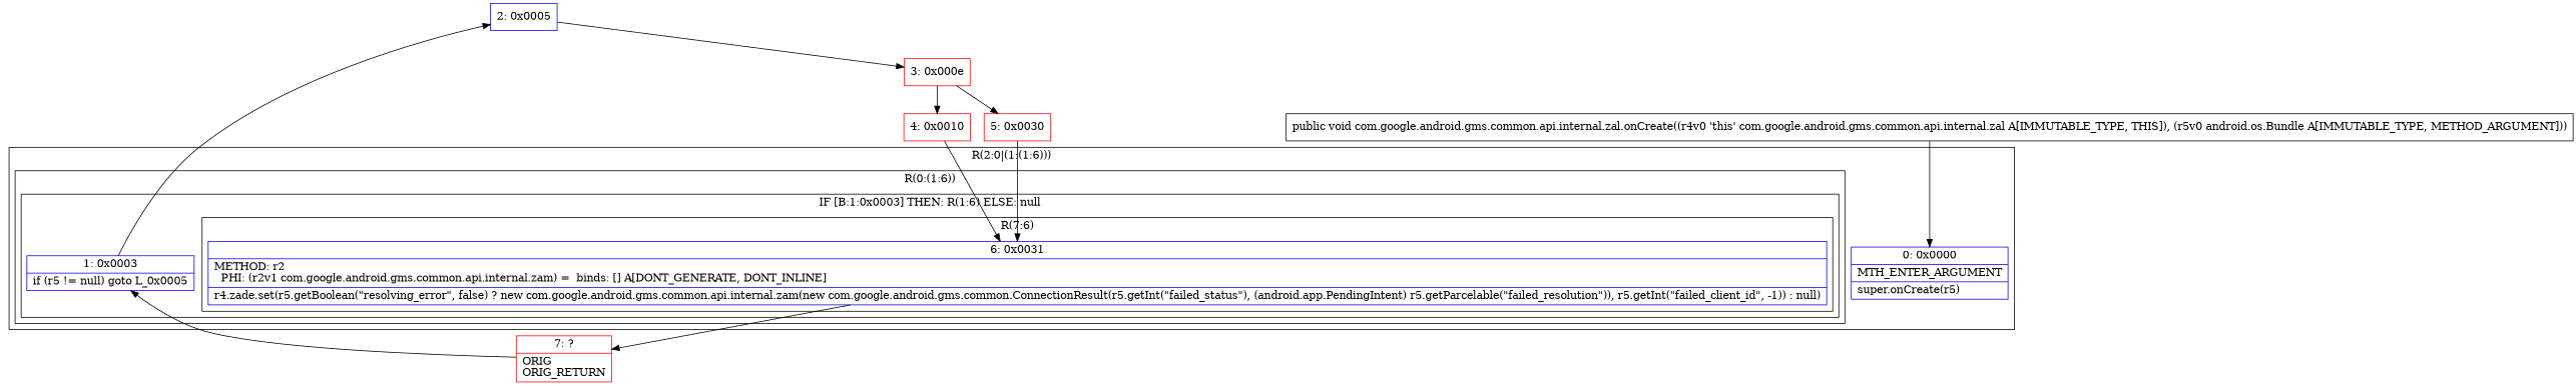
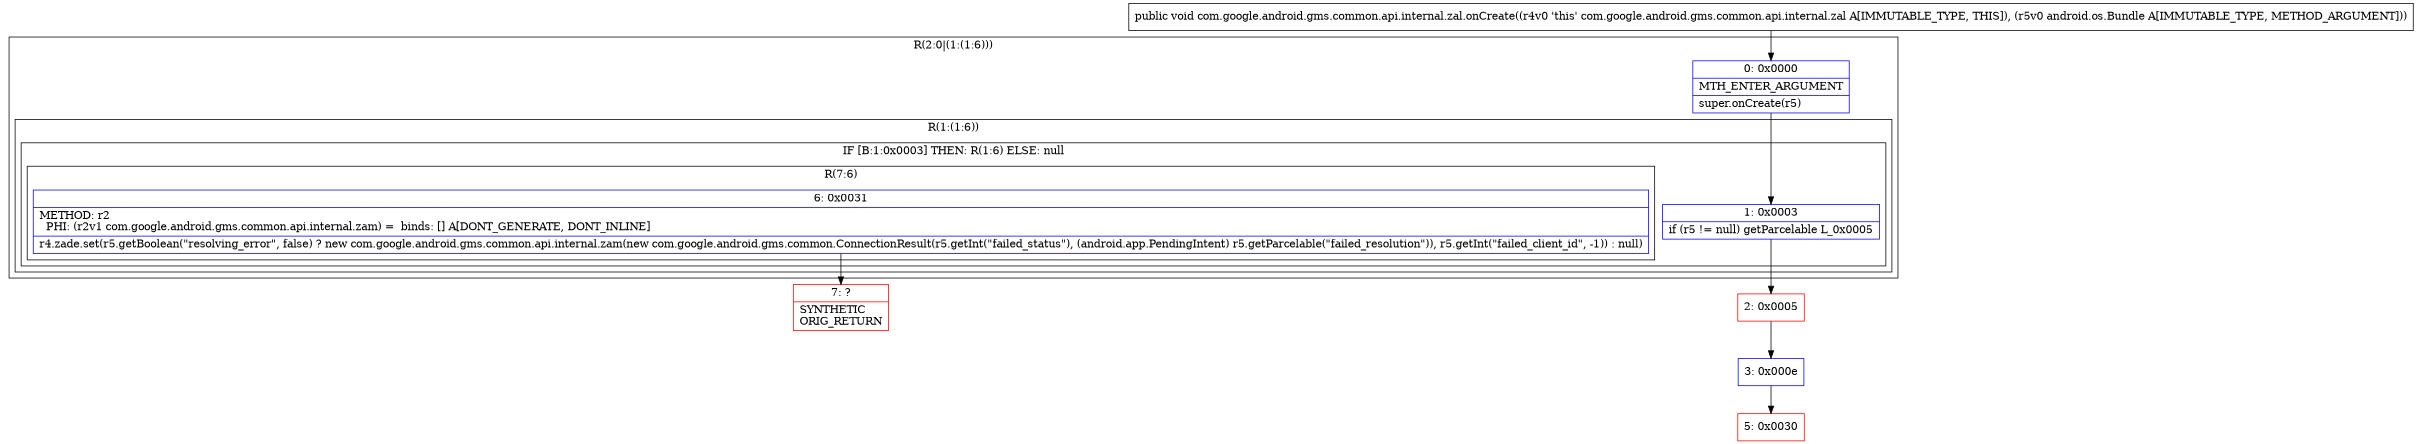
  digraph {
    node [color=red shape=record]
    n1 [color=blue label="{6\:\ 0x0031|METHOD: r2 \l  PHI: (r2v1 com.google.android.gms.common.api.internal.zam) =  binds: [] A[DONT_GENERATE, DONT_INLINE]\l|r4.zade.set(r5.getBoolean(\"resolving_error\", false) ? new com.google.android.gms.common.api.internal.zam(new com.google.android.gms.common.ConnectionResult(r5.getInt(\"failed_status\"), (android.app.PendingIntent) r5.getParcelable(\"failed_resolution\")), r5.getInt(\"failed_client_id\", \-1)) : null)\l}"]
-   n2 [color=blue label="{1\:\ 0x0003|if (r5 != null) goto L_0x0005\l}"]
+   n2 [color=blue label="{1\:\ 0x0003|if (r5 != null) getParcelable L_0x0005\l}"]
    n3 [color=blue label="{0\:\ 0x0000|MTH_ENTER_ARGUMENT\l|super.onCreate(r5)\l}"]
-   n4 [label="{7\:\ ?|ORIG\lORIG_RETURN\l}"]
-   n5 [color=blue label="{2\:\ 0x0005}"]
-   n6 [label="{3\:\ 0x000e}"]
-   n7 [label="{4\:\ 0x0010}"]
+   n4 [label="{7\:\ ?|SYNTHETIC\lORIG_RETURN\l}"]
+   n5 [label="{2\:\ 0x0005}"]
+   n6 [color=blue label="{3\:\ 0x000e}"]
    n8 [label="{5\:\ 0x0030}"]
    n9 [label="{public void com.google.android.gms.common.api.internal.zal.onCreate((r4v0 'this' com.google.android.gms.common.api.internal.zal A[IMMUTABLE_TYPE, THIS]), (r5v0 android.os.Bundle A[IMMUTABLE_TYPE, METHOD_ARGUMENT])) }" color=""]
    subgraph cluster_1 {
      label="R(2:0|(1:(1:6)))"
      n3
      subgraph cluster_2 {
-       label="R(0:(1:6))"
+       label="R(1:(1:6))"
        subgraph cluster_3 {
          label="IF [B:1:0x0003] THEN: R(1:6) ELSE: null"
          n2
          subgraph cluster_4 {
            label="R(7:6)"
            n1
          }
        }
      }
    }
    n1 -> n4
    n2 -> n5
-   n4 -> n2
+   n3 -> n2
    n5 -> n6
-   n6 -> n7
    n6 -> n8
-   n7 -> n1
-   n8 -> n1
    n9 -> n3
  }
